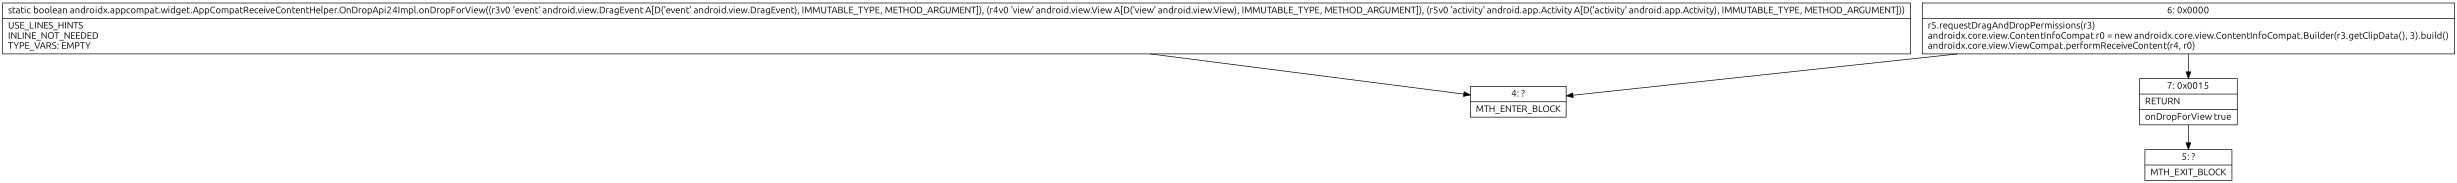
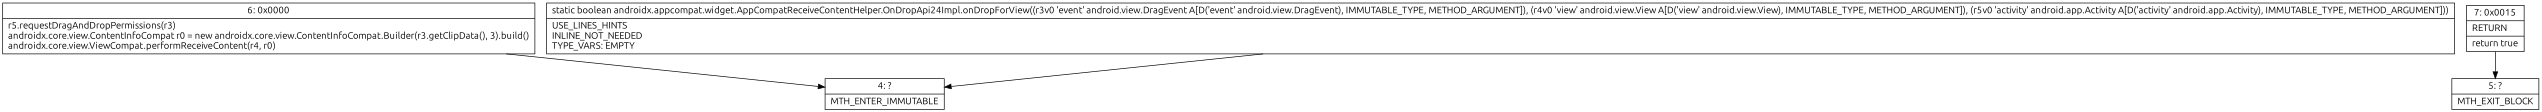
  digraph {
    fontname=Ubuntu
    node [fontname=Ubuntu shape=record]
    edge [fontname=Ubuntu]
-   n1 [label="{4\:\ ?|MTH_ENTER_BLOCK\l}"]
+   n1 [label="{4\:\ ?|MTH_ENTER_IMMUTABLE\l}"]
    n2 [label="{6\:\ 0x0000|r5.requestDragAndDropPermissions(r3)\landroidx.core.view.ContentInfoCompat r0 = new androidx.core.view.ContentInfoCompat.Builder(r3.getClipData(), 3).build()\landroidx.core.view.ViewCompat.performReceiveContent(r4, r0)\l}"]
-   n3 [label="{7\:\ 0x0015|RETURN\l|onDropForView true\l}"]
+   n3 [label="{7\:\ 0x0015|RETURN\l|return true\l}"]
    n4 [label="{5\:\ ?|MTH_EXIT_BLOCK\l}"]
    n5 [label="{static boolean androidx.appcompat.widget.AppCompatReceiveContentHelper.OnDropApi24Impl.onDropForView((r3v0 'event' android.view.DragEvent A[D('event' android.view.DragEvent), IMMUTABLE_TYPE, METHOD_ARGUMENT]), (r4v0 'view' android.view.View A[D('view' android.view.View), IMMUTABLE_TYPE, METHOD_ARGUMENT]), (r5v0 'activity' android.app.Activity A[D('activity' android.app.Activity), IMMUTABLE_TYPE, METHOD_ARGUMENT]))  | USE_LINES_HINTS\lINLINE_NOT_NEEDED\lTYPE_VARS: EMPTY\l}"]
    n2 -> n1
-   n2 -> n3
    n3 -> n4
    n5 -> n1
  }
